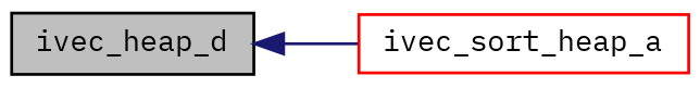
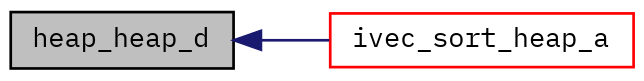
  digraph {
    rankdir=LR
    fontname="IBM Plex Mono"
    node [fontname="IBM Plex Mono" fontsize=10 shape=record]
-   n1 [color=black fillcolor=grey75 fontcolor=black height=0.2 label=ivec_heap_d style=filled width=0.4]
+   n1 [color=black fillcolor=grey75 fontcolor=black height=0.2 label=heap_heap_d style=filled width=0.4]
    n2 [color=red height=0.2 label=ivec_sort_heap_a width=0.4]
    n1 -> n2 [color=midnightblue dir=back fontname="IBM Plex Mono" fontsize=10 labelfontname=Helvetica labelfontsize=10 style=solid]
  }
